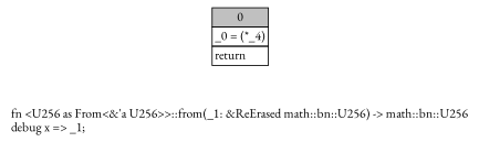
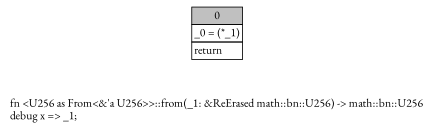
  digraph {
    fontname="EB Garamond"
    label=<fn &lt;U256 as From&lt;&amp;'a U256&gt;&gt;::from(_1: &amp;ReErased math::bn::U256) -&gt; math::bn::U256<br align="left"/>debug x =&gt; _1;<br align="left"/>>
-   n1 [fontname="EB Garamond" label=<<table border="0" cellborder="1" cellspacing="0"><tr><td bgcolor="gray" align="center" colspan="1">0</td></tr><tr><td align="left" balign="left">_0 = (*_4)<br/></td></tr><tr><td align="left">return</td></tr></table>> shape=none]
+   n1 [fontname="EB Garamond" label=<<table border="0" cellborder="1" cellspacing="0"><tr><td bgcolor="gray" align="center" colspan="1">0</td></tr><tr><td align="left" balign="left">_0 = (*_1)<br/></td></tr><tr><td align="left">return</td></tr></table>> shape=none]
  }
